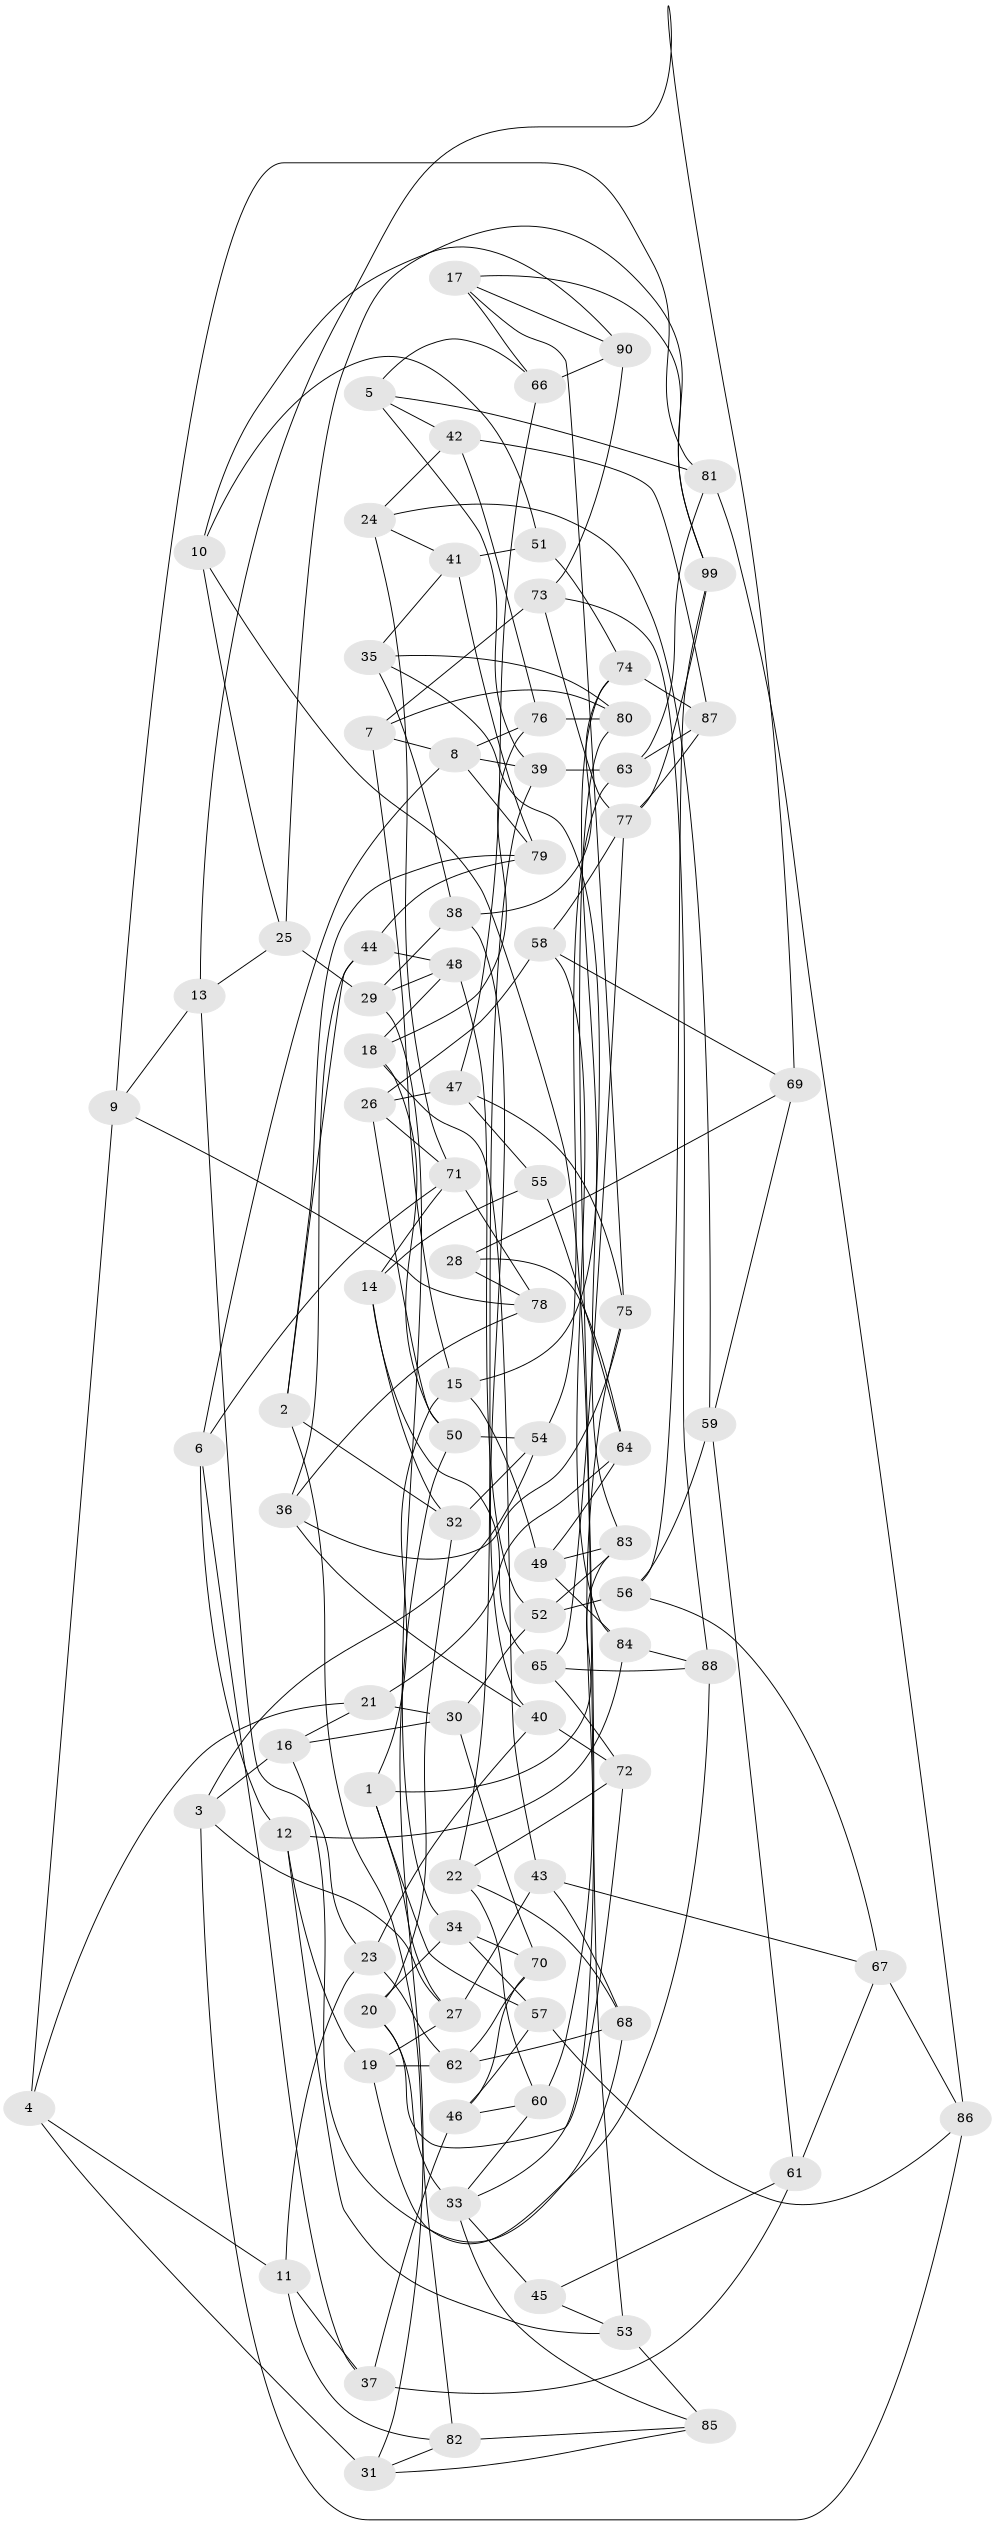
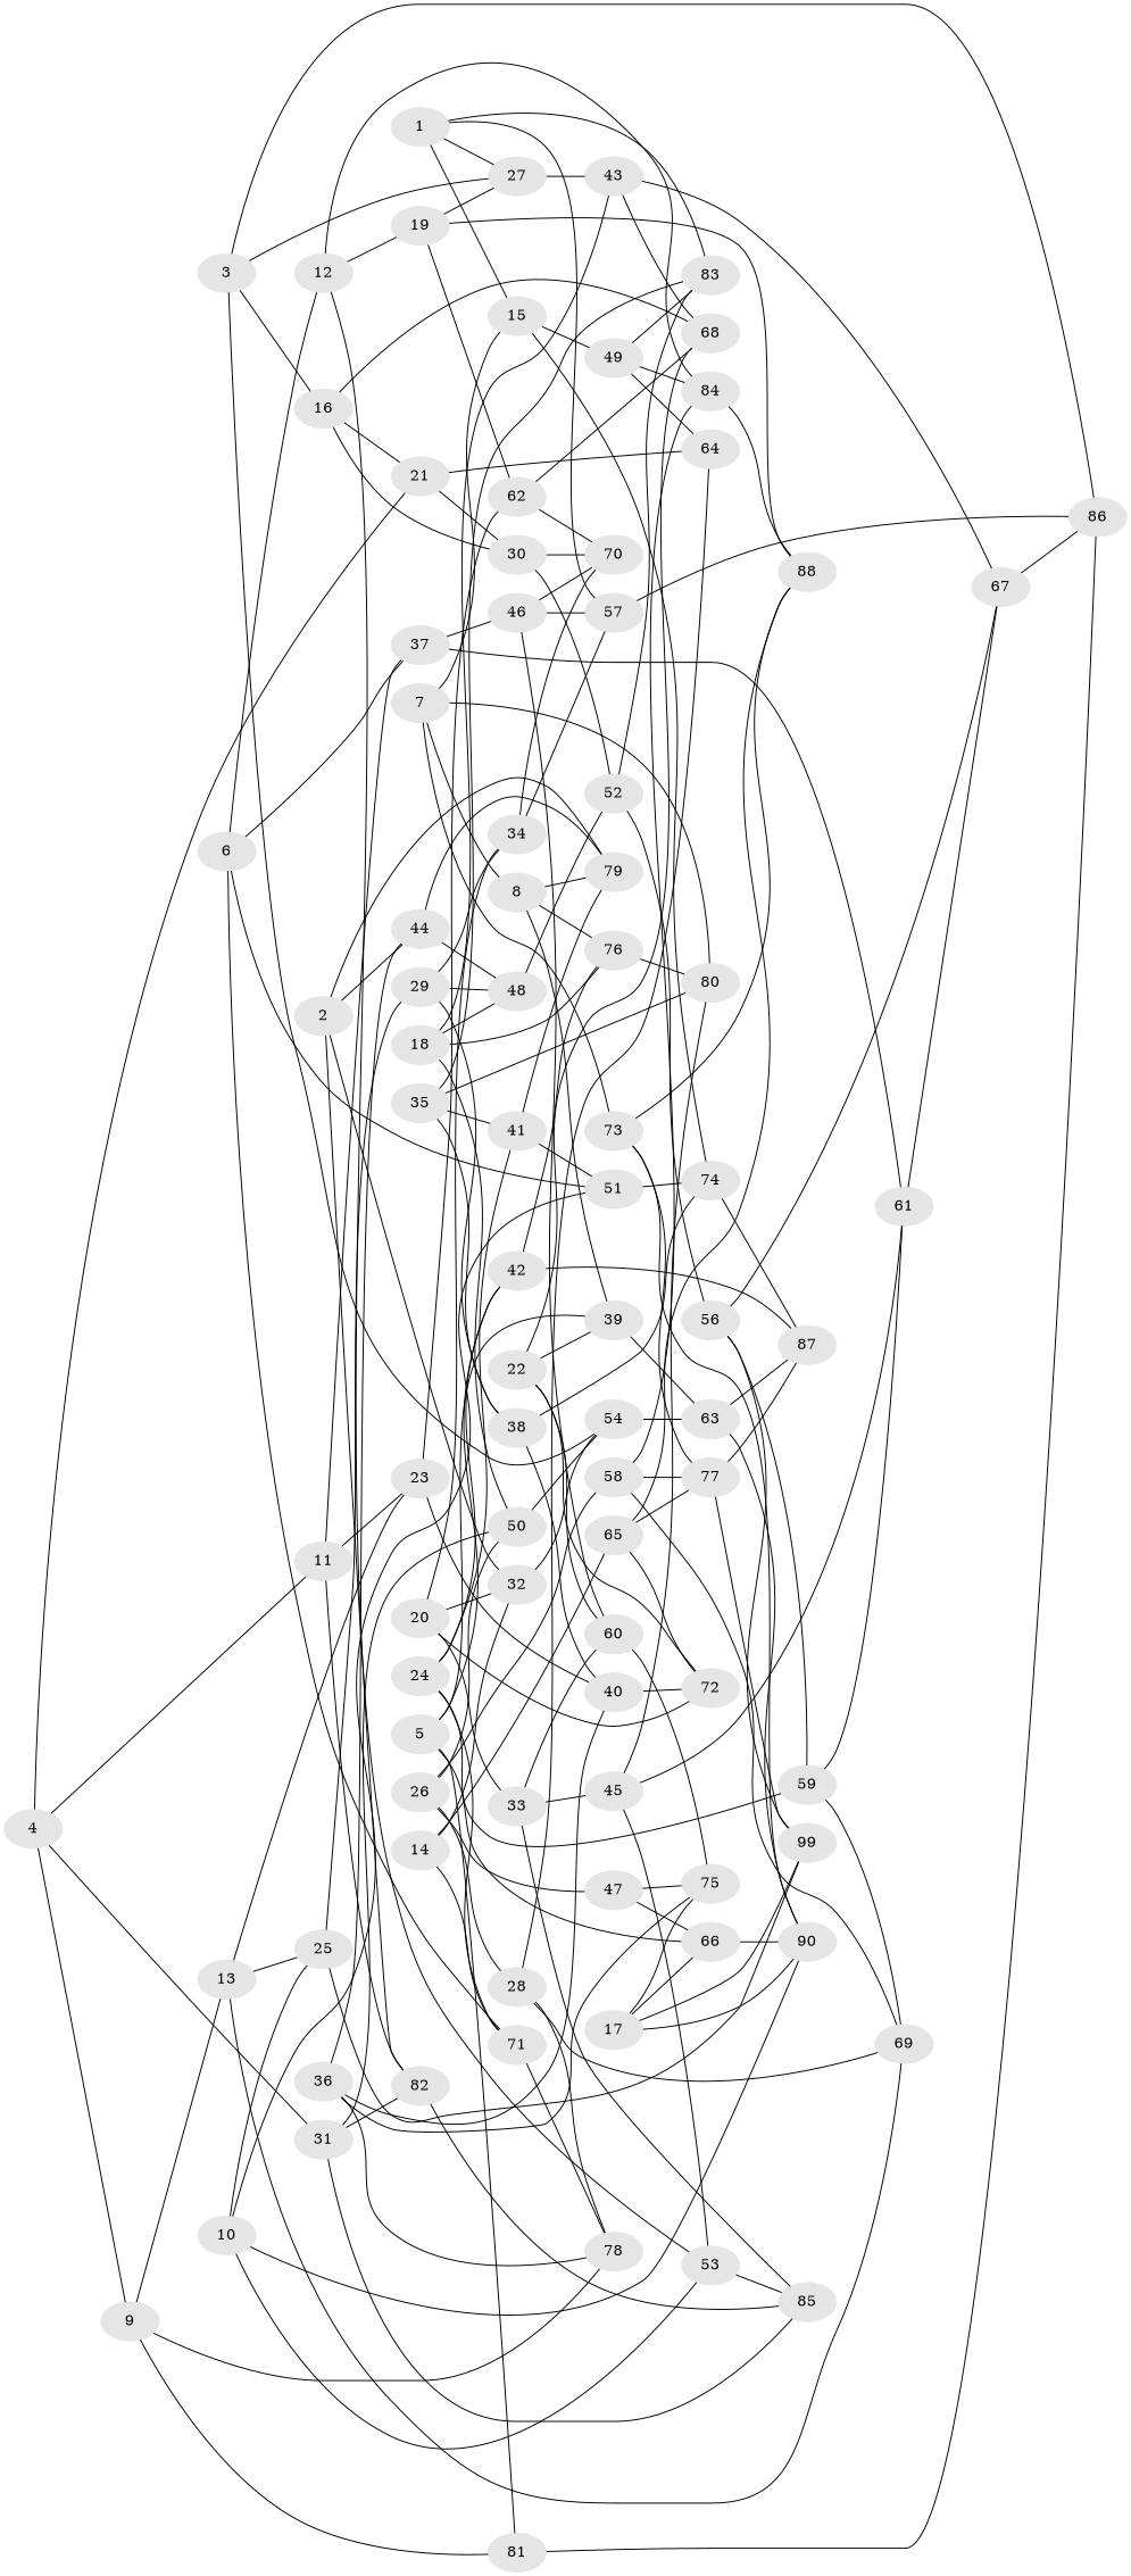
  graph {
    rankdir=LR
    node [color=gray90 style=filled]
    1
    15
    27
    57
    83
    49
    74
    43
    86
    2
    32
    44
    79
    82
    54
    48
    85
    3
    16
    21
    30
    68
    63
    4
    9
    11
    31
    81
    13
    78
    37
    23
    64
    50
    5
    39
    42
    66
    76
    87
    90
    6
    12
    51
    71
    53
    19
    84
    46
    61
    7
    8
    73
    80
    88
    77
    25
    69
    10
    n60 [label=99]
    29
    62
    40
    14
-   55
    65
    72
    52
    70
    17
    75
    18
    67
    20
    33
    34
    60
    45
    22
    24
    41
    59
    38
    26
    28
    47
    58
    56
    35
    36
    1 -- 15
    1 -- 27
    1 -- 57
    1 -- 83
    15 -- 49
    15 -- 74
    27 -- 43
    57 -- 86
    49 -- 83
    49 -- 64
    49 -- 84
    74 -- 87
    43 -- 68
    43 -- 67
    2 -- 32
    2 -- 44
    2 -- 79
    2 -- 82
    32 -- 54
    44 -- 79
    44 -- 48
    82 -- 85
    54 -- 63
    48 -- 52
    3 -- 27
    3 -- 86
    3 -- 54
    3 -- 16
    16 -- 21
    16 -- 30
    16 -- 68
    21 -- 30
    21 -- 64
    30 -- 52
    30 -- 70
-   63 -- 81
+   63 -- 90
    63 -- 87
    4 -- 21
    4 -- 9
    4 -- 11
    4 -- 31
    9 -- 81
    9 -- 13
    9 -- 78
    11 -- 82
    11 -- 37
    11 -- 23
    31 -- 82
    31 -- 85
    31 -- 50
    81 -- 86
    13 -- 23
    13 -- 25
    13 -- 69
    37 -- 46
    37 -- 61
    23 -- 62
    23 -- 40
    50 -- 54
    5 -- 81
    5 -- 39
    5 -- 42
    5 -- 66
    39 -- 63
    42 -- 76
    42 -- 87
    66 -- 90
    76 -- 80
    6 -- 37
    6 -- 12
-   6 -- 8
+   6 -- 51
    6 -- 71
    12 -- 53
    12 -- 19
    12 -- 84
    51 -- 74
    71 -- 78
    53 -- 85
    19 -- 27
    19 -- 88
    19 -- 62
    84 -- 88
    46 -- 57
    46 -- 70
    46 -- 60
    61 -- 67
    7 -- 15
    7 -- 8
    7 -- 73
    7 -- 80
    8 -- 79
    8 -- 39
    8 -- 76
    73 -- 90
    73 -- 88
    73 -- 77
    77 -- 87
    77 -- n60
    25 -- n60
    25 -- 29
    10 -- 90
    10 -- 51
    10 -- 53
    10 -- 25
    29 -- 48
    29 -- 34
    29 -- 38
    62 -- 68
    62 -- 70
    40 -- 72
    14 -- 32
    14 -- 71
-   14 -- 55
    14 -- 65
-   55 -- 64
    65 -- 88
    65 -- 77
    65 -- 72
    52 -- 83
    52 -- 56
    17 -- 66
    17 -- 90
    17 -- n60
    17 -- 75
    18 -- 43
    18 -- 48
    18 -- 50
    18 -- 76
    67 -- 86
    20 -- 32
    20 -- 72
    20 -- 33
    20 -- 34
    33 -- 85
    33 -- 60
    33 -- 45
    34 -- 57
    34 -- 70
    60 -- 75
    45 -- 53
    45 -- 61
-   33 -- 80
+   45 -- 80
    22 -- 68
    22 -- 39
    22 -- 72
    22 -- 60
    24 -- 42
    24 -- 71
    24 -- 41
    24 -- 59
    41 -- 79
    41 -- 51
    59 -- 61
    59 -- 69
    38 -- 74
    38 -- 40
    26 -- 50
-   26 -- 71
+   26 -- 28
    26 -- 47
    26 -- 58
    28 -- 78
    28 -- 64
    28 -- 69
    47 -- 66
-   47 -- 55
    47 -- 75
    58 -- 84
    58 -- 77
    58 -- 69
    56 -- n60
    56 -- 67
    56 -- 59
    35 -- 83
    35 -- 80
    35 -- 41
    35 -- 38
    36 -- 44
    36 -- 78
    36 -- 40
    36 -- 75
  }
